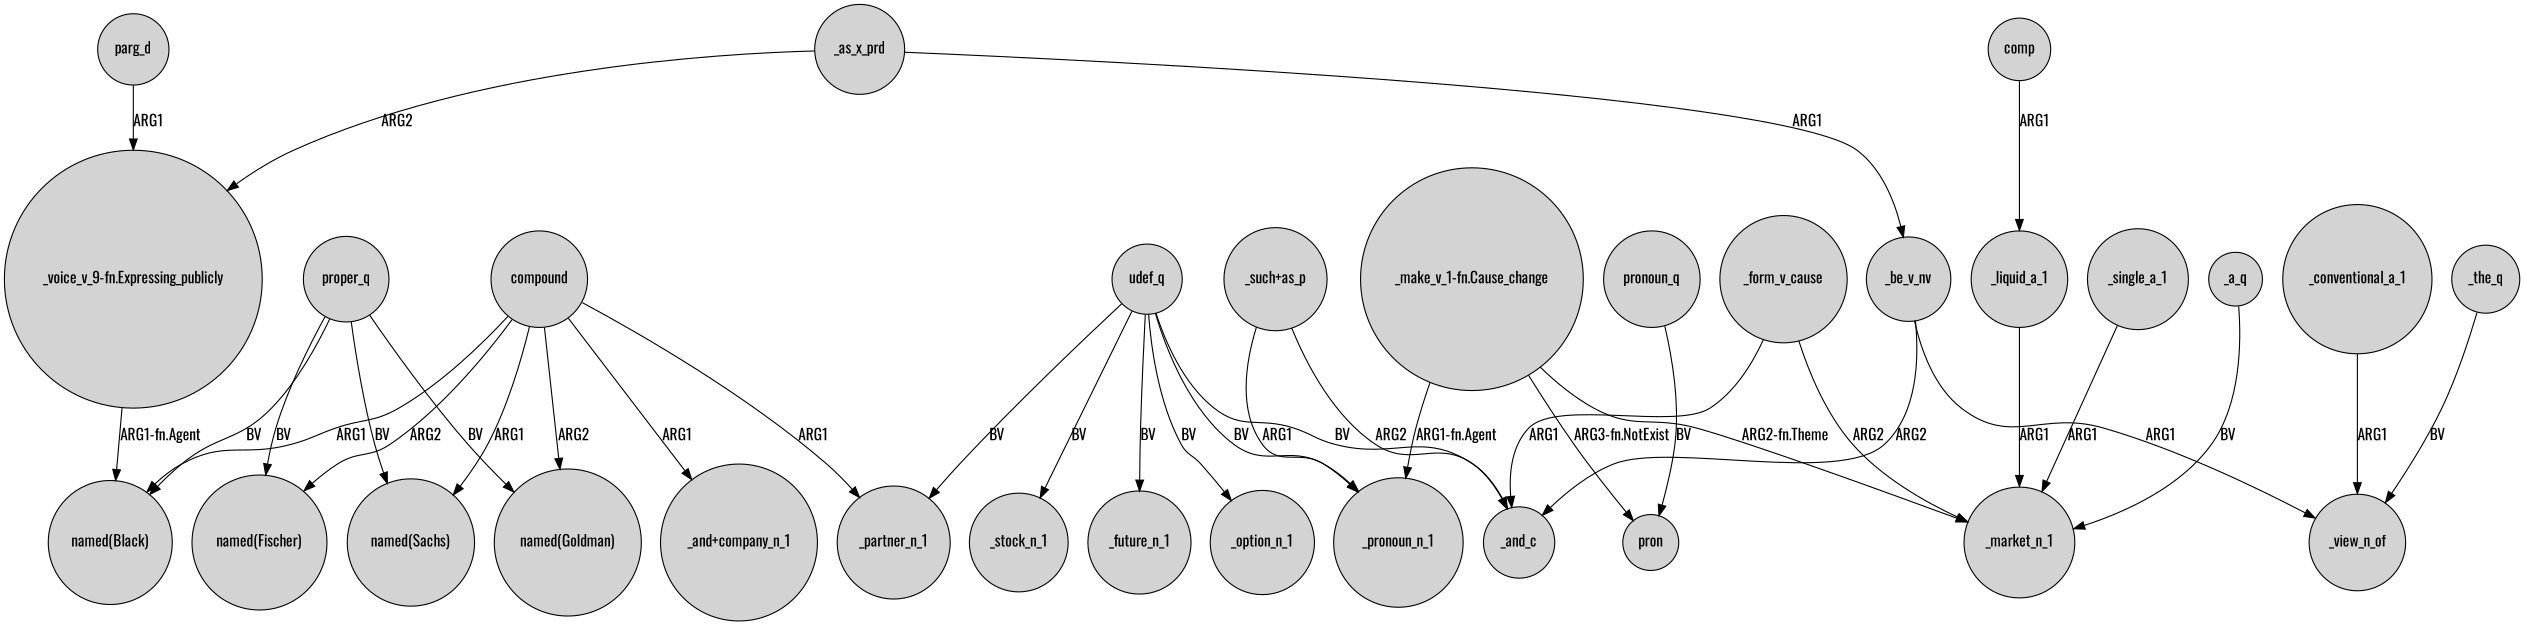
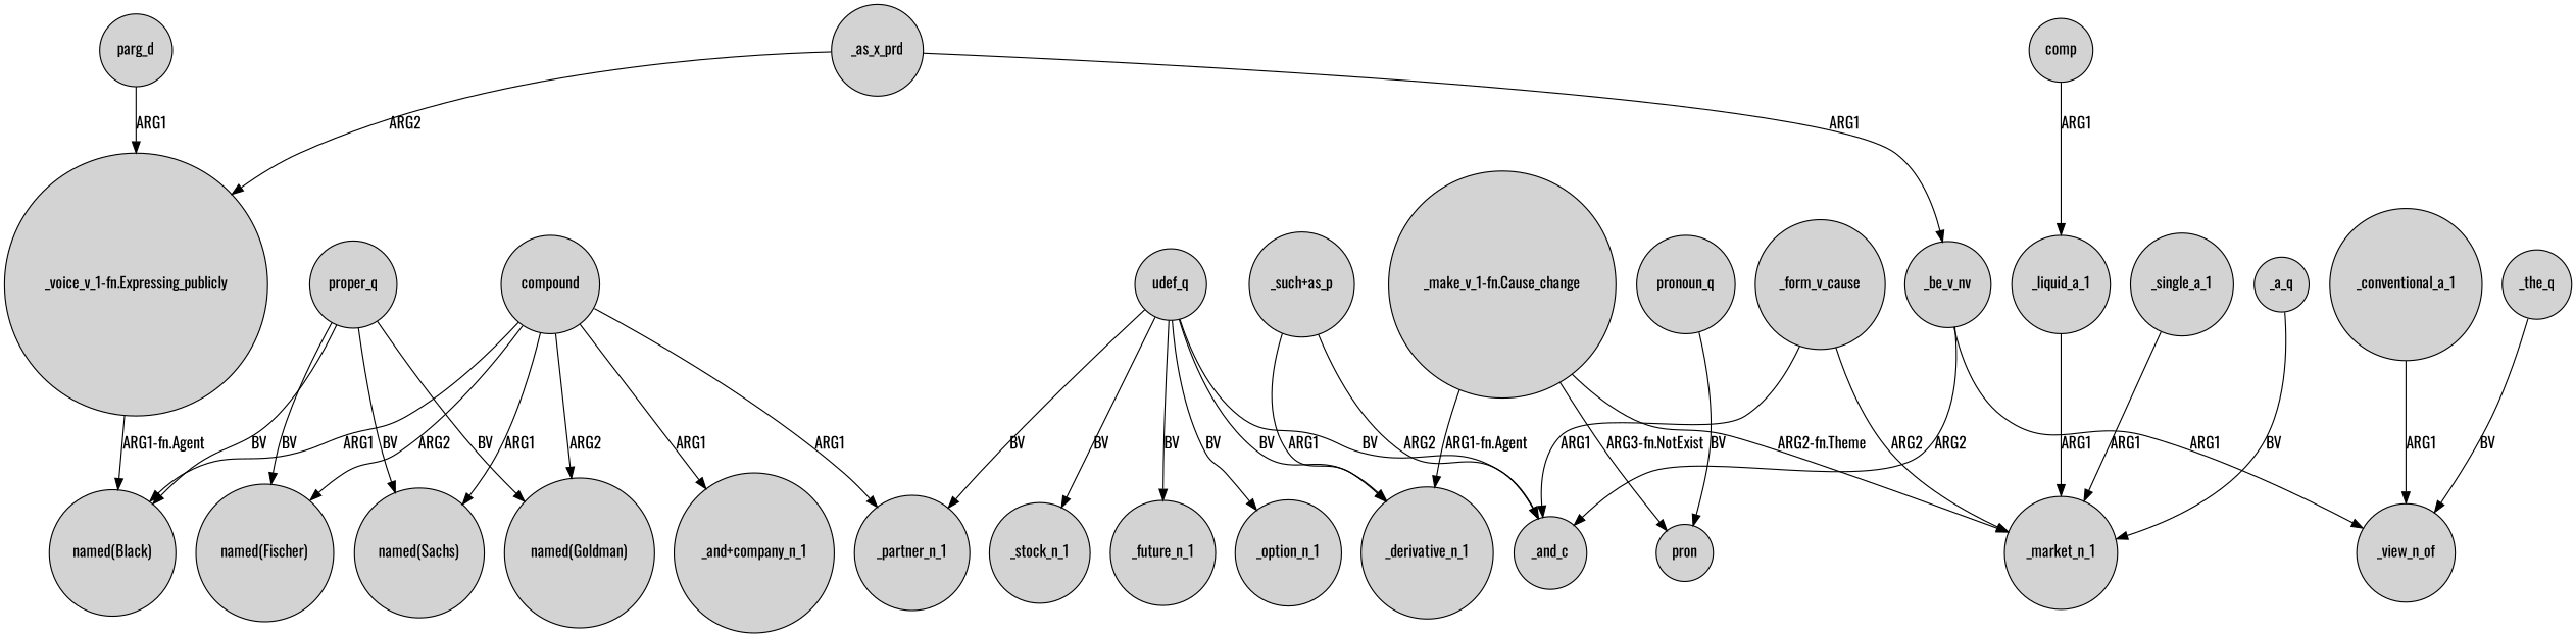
  digraph {
    fontname=Oswald
    node [fontname=Oswald shape=circle style=filled]
    edge [fontname=Oswald]
    proper_q
    "named(Fischer)"
    "named(Sachs)"
    "named(Black)"
    "named(Goldman)"
    comp
    _liquid_a_1
    _market_n_1
    "_make_v_1-fn.Cause_change"
-   _derivative_n_1 [label=_pronoun_n_1]
+   _derivative_n_1
    pron
    _as_x_prd
-   "_voice_v_1-fn.Expressing_publicly" [label="_voice_v_9-fn.Expressing_publicly"]
+   "_voice_v_1-fn.Expressing_publicly"
    _be_v_nv
    _and_c
    _view_n_of
    udef_q
    _option_n_1
    _partner_n_1
    _stock_n_1
    _future_n_1
    _form_v_cause
    compound
    "_and+company_n_1"
    _conventional_a_1
    pronoun_q
    _the_q
    "_such+as_p"
    _single_a_1
    _a_q
    parg_d
    proper_q -> "named(Fischer)" [label=BV]
    proper_q -> "named(Sachs)" [label=BV]
    proper_q -> "named(Black)" [label=BV]
    proper_q -> "named(Goldman)" [label=BV]
    comp -> _liquid_a_1 [label=ARG1]
    _liquid_a_1 -> _market_n_1 [label=ARG1]
    "_make_v_1-fn.Cause_change" -> _market_n_1 [label="ARG2-fn.Theme"]
    "_make_v_1-fn.Cause_change" -> _derivative_n_1 [label="ARG1-fn.Agent"]
    "_make_v_1-fn.Cause_change" -> pron [label="ARG3-fn.NotExist"]
    _as_x_prd -> "_voice_v_1-fn.Expressing_publicly" [label=ARG2]
    _as_x_prd -> _be_v_nv [label=ARG1]
    "_voice_v_1-fn.Expressing_publicly" -> "named(Black)" [label="ARG1-fn.Agent"]
    _be_v_nv -> _and_c [label=ARG2]
    _be_v_nv -> _view_n_of [label=ARG1]
    udef_q -> _derivative_n_1 [label=BV]
    udef_q -> _and_c [label=BV]
    udef_q -> _option_n_1 [label=BV]
    udef_q -> _partner_n_1 [label=BV]
    udef_q -> _stock_n_1 [label=BV]
    udef_q -> _future_n_1 [label=BV]
    _form_v_cause -> _market_n_1 [label=ARG2]
    _form_v_cause -> _and_c [label=ARG1]
    compound -> "named(Fischer)" [label=ARG2]
    compound -> "named(Sachs)" [label=ARG1]
    compound -> "named(Black)" [label=ARG1]
    compound -> "named(Goldman)" [label=ARG2]
    compound -> _partner_n_1 [label=ARG1]
    compound -> "_and+company_n_1" [label=ARG1]
    _conventional_a_1 -> _view_n_of [label=ARG1]
    pronoun_q -> pron [label=BV]
    _the_q -> _view_n_of [label=BV]
    "_such+as_p" -> _derivative_n_1 [label=ARG1]
    "_such+as_p" -> _and_c [label=ARG2]
    _single_a_1 -> _market_n_1 [label=ARG1]
    _a_q -> _market_n_1 [label=BV]
    parg_d -> "_voice_v_1-fn.Expressing_publicly" [label=ARG1]
  }
